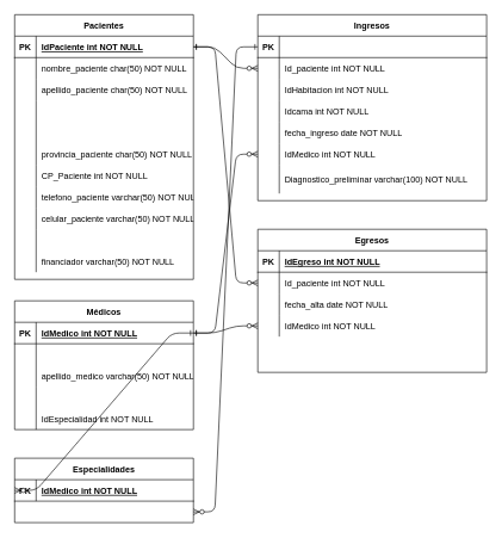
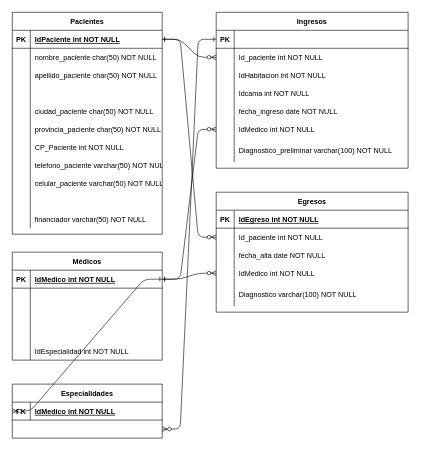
  <mxCell id="0" />
  <mxCell id="1" parent="0" />
  <mxCell id="2" value="" style="edgeStyle=entityRelationEdgeStyle;endArrow=ERzeroToMany;startArrow=ERone;endFill=1;startFill=0;" parent="1" source="26" target="7" edge="1"><mxGeometry width="100" height="100" relative="1" as="geometry"><mxPoint x="240" y="730" as="sourcePoint" /><mxPoint x="340" y="630" as="targetPoint" /></mxGeometry></mxCell>
  <mxCell id="3" value="" style="edgeStyle=entityRelationEdgeStyle;endArrow=ERzeroToMany;startArrow=ERone;endFill=1;startFill=0;" parent="1" source="5" target="91" edge="1"><mxGeometry width="100" height="100" relative="1" as="geometry"><mxPoint x="300" y="190" as="sourcePoint" /><mxPoint x="360" y="215" as="targetPoint" /></mxGeometry></mxCell>
  <mxCell id="4" value="Ingresos" style="shape=table;startSize=30;container=1;collapsible=1;childLayout=tableLayout;fixedRows=1;rowLines=0;fontStyle=1;align=center;resizeLast=1;" parent="1" vertex="1"><mxGeometry x="360" y="20" width="320" height="260" as="geometry" /></mxCell>
  <mxCell id="5" value="" style="shape=partialRectangle;collapsible=0;dropTarget=0;pointerEvents=0;fillColor=none;points=[[0,0.5],[1,0.5]];portConstraint=eastwest;top=0;left=0;right=0;bottom=1;" parent="4" vertex="1"><mxGeometry y="30" width="320" height="30" as="geometry" /></mxCell>
  <mxCell id="6" value="PK" style="shape=partialRectangle;overflow=hidden;connectable=0;fillColor=none;top=0;left=0;bottom=0;right=0;fontStyle=1;" parent="5" vertex="1"><mxGeometry width="30" height="30" as="geometry" /></mxCell>
  <mxCell id="7" value="" style="shape=partialRectangle;collapsible=0;dropTarget=0;pointerEvents=0;fillColor=none;points=[[0,0.5],[1,0.5]];portConstraint=eastwest;top=0;left=0;right=0;bottom=0;" parent="4" vertex="1"><mxGeometry y="60" width="320" height="30" as="geometry" /></mxCell>
  <mxCell id="8" value="" style="shape=partialRectangle;overflow=hidden;connectable=0;fillColor=none;top=0;left=0;bottom=0;right=0;" parent="7" vertex="1"><mxGeometry width="30" height="30" as="geometry" /></mxCell>
  <mxCell id="9" value="Id_paciente int NOT NULL" style="shape=partialRectangle;overflow=hidden;connectable=0;fillColor=none;top=0;left=0;bottom=0;right=0;align=left;spacingLeft=6;" parent="7" vertex="1"><mxGeometry x="30" width="290" height="30" as="geometry" /></mxCell>
  <mxCell id="10" value="" style="shape=partialRectangle;collapsible=0;dropTarget=0;pointerEvents=0;fillColor=none;points=[[0,0.5],[1,0.5]];portConstraint=eastwest;top=0;left=0;right=0;bottom=0;" parent="4" vertex="1"><mxGeometry y="90" width="320" height="30" as="geometry" /></mxCell>
  <mxCell id="11" value="" style="shape=partialRectangle;overflow=hidden;connectable=0;fillColor=none;top=0;left=0;bottom=0;right=0;" parent="10" vertex="1"><mxGeometry width="30" height="30" as="geometry" /></mxCell>
  <mxCell id="12" value="IdHabitacion int NOT NULL" style="shape=partialRectangle;overflow=hidden;connectable=0;fillColor=none;top=0;left=0;bottom=0;right=0;align=left;spacingLeft=6;" parent="10" vertex="1"><mxGeometry x="30" width="290" height="30" as="geometry" /></mxCell>
  <mxCell id="13" value="" style="shape=partialRectangle;collapsible=0;dropTarget=0;pointerEvents=0;fillColor=none;points=[[0,0.5],[1,0.5]];portConstraint=eastwest;top=0;left=0;right=0;bottom=0;" vertex="1" parent="4"><mxGeometry y="120" width="320" height="30" as="geometry" /></mxCell>
  <mxCell id="14" value="" style="shape=partialRectangle;overflow=hidden;connectable=0;fillColor=none;top=0;left=0;bottom=0;right=0;" vertex="1" parent="13"><mxGeometry width="30" height="30" as="geometry" /></mxCell>
  <mxCell id="15" value="Idcama int NOT NULL" style="shape=partialRectangle;overflow=hidden;connectable=0;fillColor=none;top=0;left=0;bottom=0;right=0;align=left;spacingLeft=6;" vertex="1" parent="13"><mxGeometry x="30" width="290" height="30" as="geometry" /></mxCell>
  <mxCell id="16" value="" style="shape=partialRectangle;collapsible=0;dropTarget=0;pointerEvents=0;fillColor=none;points=[[0,0.5],[1,0.5]];portConstraint=eastwest;top=0;left=0;right=0;bottom=0;" vertex="1" parent="4"><mxGeometry y="150" width="320" height="30" as="geometry" /></mxCell>
  <mxCell id="17" value="" style="shape=partialRectangle;overflow=hidden;connectable=0;fillColor=none;top=0;left=0;bottom=0;right=0;" vertex="1" parent="16"><mxGeometry width="30" height="30" as="geometry" /></mxCell>
  <mxCell id="18" value="fecha_ingreso date NOT NULL" style="shape=partialRectangle;overflow=hidden;connectable=0;fillColor=none;top=0;left=0;bottom=0;right=0;align=left;spacingLeft=6;" vertex="1" parent="16"><mxGeometry x="30" width="290" height="30" as="geometry" /></mxCell>
  <mxCell id="19" value="" style="shape=partialRectangle;collapsible=0;dropTarget=0;pointerEvents=0;fillColor=none;points=[[0,0.5],[1,0.5]];portConstraint=eastwest;top=0;left=0;right=0;bottom=0;" vertex="1" parent="4"><mxGeometry y="180" width="320" height="30" as="geometry" /></mxCell>
  <mxCell id="20" value="" style="shape=partialRectangle;overflow=hidden;connectable=0;fillColor=none;top=0;left=0;bottom=0;right=0;" vertex="1" parent="19"><mxGeometry width="30" height="30" as="geometry" /></mxCell>
  <mxCell id="21" value="IdMedico int NOT NULL" style="shape=partialRectangle;overflow=hidden;connectable=0;fillColor=none;top=0;left=0;bottom=0;right=0;align=left;spacingLeft=6;" vertex="1" parent="19"><mxGeometry x="30" width="290" height="30" as="geometry" /></mxCell>
  <mxCell id="22" value="" style="shape=partialRectangle;collapsible=0;dropTarget=0;pointerEvents=0;fillColor=none;points=[[0,0.5],[1,0.5]];portConstraint=eastwest;top=0;left=0;right=0;bottom=0;" vertex="1" parent="4"><mxGeometry y="210" width="320" height="40" as="geometry" /></mxCell>
  <mxCell id="23" value="" style="shape=partialRectangle;overflow=hidden;connectable=0;fillColor=none;top=0;left=0;bottom=0;right=0;" vertex="1" parent="22"><mxGeometry width="30" height="40" as="geometry" /></mxCell>
  <mxCell id="24" value="Diagnostico_preliminar varchar(100) NOT NULL" style="shape=partialRectangle;overflow=hidden;connectable=0;fillColor=none;top=0;left=0;bottom=0;right=0;align=left;spacingLeft=6;" vertex="1" parent="22"><mxGeometry x="30" width="290" height="40" as="geometry" /></mxCell>
  <mxCell id="25" value="Pacientes" style="shape=table;startSize=30;container=1;collapsible=1;childLayout=tableLayout;fixedRows=1;rowLines=0;fontStyle=1;align=center;resizeLast=1;" parent="1" vertex="1"><mxGeometry x="20" y="20" width="250" height="370" as="geometry" /></mxCell>
  <mxCell id="26" value="" style="shape=partialRectangle;collapsible=0;dropTarget=0;pointerEvents=0;fillColor=none;points=[[0,0.5],[1,0.5]];portConstraint=eastwest;top=0;left=0;right=0;bottom=1;" parent="25" vertex="1"><mxGeometry y="30" width="250" height="30" as="geometry" /></mxCell>
  <mxCell id="27" value="PK" style="shape=partialRectangle;overflow=hidden;connectable=0;fillColor=none;top=0;left=0;bottom=0;right=0;fontStyle=1;" parent="26" vertex="1"><mxGeometry width="30" height="30" as="geometry" /></mxCell>
  <mxCell id="28" value="IdPaciente int NOT NULL " style="shape=partialRectangle;overflow=hidden;connectable=0;fillColor=none;top=0;left=0;bottom=0;right=0;align=left;spacingLeft=6;fontStyle=5;" parent="26" vertex="1"><mxGeometry x="30" width="220" height="30" as="geometry" /></mxCell>
  <mxCell id="29" value="" style="shape=partialRectangle;collapsible=0;dropTarget=0;pointerEvents=0;fillColor=none;points=[[0,0.5],[1,0.5]];portConstraint=eastwest;top=0;left=0;right=0;bottom=0;" parent="25" vertex="1"><mxGeometry y="60" width="250" height="30" as="geometry" /></mxCell>
  <mxCell id="30" value="" style="shape=partialRectangle;overflow=hidden;connectable=0;fillColor=none;top=0;left=0;bottom=0;right=0;" parent="29" vertex="1"><mxGeometry width="30" height="30" as="geometry" /></mxCell>
  <mxCell id="31" value="nombre_paciente char(50) NOT NULL" style="shape=partialRectangle;overflow=hidden;connectable=0;fillColor=none;top=0;left=0;bottom=0;right=0;align=left;spacingLeft=6;" parent="29" vertex="1"><mxGeometry x="30" width="220" height="30" as="geometry" /></mxCell>
  <mxCell id="32" value="" style="shape=partialRectangle;collapsible=0;dropTarget=0;pointerEvents=0;fillColor=none;points=[[0,0.5],[1,0.5]];portConstraint=eastwest;top=0;left=0;right=0;bottom=0;" vertex="1" parent="25"><mxGeometry y="90" width="250" height="30" as="geometry" /></mxCell>
  <mxCell id="33" value="" style="shape=partialRectangle;overflow=hidden;connectable=0;fillColor=none;top=0;left=0;bottom=0;right=0;" vertex="1" parent="32"><mxGeometry width="30" height="30" as="geometry" /></mxCell>
  <mxCell id="34" value="apellido_paciente char(50) NOT NULL" style="shape=partialRectangle;overflow=hidden;connectable=0;fillColor=none;top=0;left=0;bottom=0;right=0;align=left;spacingLeft=6;" vertex="1" parent="32"><mxGeometry x="30" width="220" height="30" as="geometry" /></mxCell>
  <mxCell id="35" value="" style="shape=partialRectangle;collapsible=0;dropTarget=0;pointerEvents=0;fillColor=none;points=[[0,0.5],[1,0.5]];portConstraint=eastwest;top=0;left=0;right=0;bottom=0;" vertex="1" parent="25"><mxGeometry y="120" width="250" height="30" as="geometry" /></mxCell>
  <mxCell id="36" value="" style="shape=partialRectangle;overflow=hidden;connectable=0;fillColor=none;top=0;left=0;bottom=0;right=0;" vertex="1" parent="35"><mxGeometry width="30" height="30" as="geometry" /></mxCell>
  <mxCell id="37" value="" style="shape=partialRectangle;collapsible=0;dropTarget=0;pointerEvents=0;fillColor=none;points=[[0,0.5],[1,0.5]];portConstraint=eastwest;top=0;left=0;right=0;bottom=0;" vertex="1" parent="25"><mxGeometry y="150" width="250" height="30" as="geometry" /></mxCell>
  <mxCell id="38" value="" style="shape=partialRectangle;overflow=hidden;connectable=0;fillColor=none;top=0;left=0;bottom=0;right=0;" vertex="1" parent="37"><mxGeometry width="30" height="30" as="geometry" /></mxCell>
+ <mxCell id="39" value="ciudad_paciente char(50) NOT NULL" style="shape=partialRectangle;overflow=hidden;connectable=0;fillColor=none;top=0;left=0;bottom=0;right=0;align=left;spacingLeft=6;" vertex="1" parent="37"><mxGeometry x="30" width="220" height="30" as="geometry" /></mxCell>
  <mxCell id="40" value="" style="shape=partialRectangle;collapsible=0;dropTarget=0;pointerEvents=0;fillColor=none;points=[[0,0.5],[1,0.5]];portConstraint=eastwest;top=0;left=0;right=0;bottom=0;" vertex="1" parent="25"><mxGeometry y="180" width="250" height="30" as="geometry" /></mxCell>
  <mxCell id="41" value="" style="shape=partialRectangle;overflow=hidden;connectable=0;fillColor=none;top=0;left=0;bottom=0;right=0;" vertex="1" parent="40"><mxGeometry width="30" height="30" as="geometry" /></mxCell>
  <mxCell id="42" value="provincia_paciente char(50) NOT NULL" style="shape=partialRectangle;overflow=hidden;connectable=0;fillColor=none;top=0;left=0;bottom=0;right=0;align=left;spacingLeft=6;" vertex="1" parent="40"><mxGeometry x="30" width="220" height="30" as="geometry" /></mxCell>
  <mxCell id="43" value="" style="shape=partialRectangle;collapsible=0;dropTarget=0;pointerEvents=0;fillColor=none;points=[[0,0.5],[1,0.5]];portConstraint=eastwest;top=0;left=0;right=0;bottom=0;" vertex="1" parent="25"><mxGeometry y="210" width="250" height="30" as="geometry" /></mxCell>
  <mxCell id="44" value="" style="shape=partialRectangle;overflow=hidden;connectable=0;fillColor=none;top=0;left=0;bottom=0;right=0;" vertex="1" parent="43"><mxGeometry width="30" height="30" as="geometry" /></mxCell>
  <mxCell id="45" value="CP_Paciente int NOT NULL" style="shape=partialRectangle;overflow=hidden;connectable=0;fillColor=none;top=0;left=0;bottom=0;right=0;align=left;spacingLeft=6;" vertex="1" parent="43"><mxGeometry x="30" width="220" height="30" as="geometry" /></mxCell>
  <mxCell id="46" value="" style="shape=partialRectangle;collapsible=0;dropTarget=0;pointerEvents=0;fillColor=none;points=[[0,0.5],[1,0.5]];portConstraint=eastwest;top=0;left=0;right=0;bottom=0;" vertex="1" parent="25"><mxGeometry y="240" width="250" height="30" as="geometry" /></mxCell>
  <mxCell id="47" value="" style="shape=partialRectangle;overflow=hidden;connectable=0;fillColor=none;top=0;left=0;bottom=0;right=0;" vertex="1" parent="46"><mxGeometry width="30" height="30" as="geometry" /></mxCell>
  <mxCell id="48" value="telefono_paciente varchar(50) NOT NULL" style="shape=partialRectangle;overflow=hidden;connectable=0;fillColor=none;top=0;left=0;bottom=0;right=0;align=left;spacingLeft=6;" vertex="1" parent="46"><mxGeometry x="30" width="220" height="30" as="geometry" /></mxCell>
  <mxCell id="49" value="" style="shape=partialRectangle;collapsible=0;dropTarget=0;pointerEvents=0;fillColor=none;points=[[0,0.5],[1,0.5]];portConstraint=eastwest;top=0;left=0;right=0;bottom=0;" vertex="1" parent="25"><mxGeometry y="270" width="250" height="30" as="geometry" /></mxCell>
  <mxCell id="50" value="" style="shape=partialRectangle;overflow=hidden;connectable=0;fillColor=none;top=0;left=0;bottom=0;right=0;" vertex="1" parent="49"><mxGeometry width="30" height="30" as="geometry" /></mxCell>
  <mxCell id="51" value="celular_paciente varchar(50) NOT NULL" style="shape=partialRectangle;overflow=hidden;connectable=0;fillColor=none;top=0;left=0;bottom=0;right=0;align=left;spacingLeft=6;" vertex="1" parent="49"><mxGeometry x="30" width="220" height="30" as="geometry" /></mxCell>
  <mxCell id="52" value="" style="shape=partialRectangle;collapsible=0;dropTarget=0;pointerEvents=0;fillColor=none;points=[[0,0.5],[1,0.5]];portConstraint=eastwest;top=0;left=0;right=0;bottom=0;" vertex="1" parent="25"><mxGeometry y="300" width="250" height="30" as="geometry" /></mxCell>
  <mxCell id="53" value="" style="shape=partialRectangle;overflow=hidden;connectable=0;fillColor=none;top=0;left=0;bottom=0;right=0;" vertex="1" parent="52"><mxGeometry width="30" height="30" as="geometry" /></mxCell>
  <mxCell id="54" value="" style="shape=partialRectangle;collapsible=0;dropTarget=0;pointerEvents=0;fillColor=none;points=[[0,0.5],[1,0.5]];portConstraint=eastwest;top=0;left=0;right=0;bottom=0;" vertex="1" parent="25"><mxGeometry y="330" width="250" height="30" as="geometry" /></mxCell>
  <mxCell id="55" value="" style="shape=partialRectangle;overflow=hidden;connectable=0;fillColor=none;top=0;left=0;bottom=0;right=0;" vertex="1" parent="54"><mxGeometry width="30" height="30" as="geometry" /></mxCell>
  <mxCell id="56" value="financiador varchar(50) NOT NULL" style="shape=partialRectangle;overflow=hidden;connectable=0;fillColor=none;top=0;left=0;bottom=0;right=0;align=left;spacingLeft=6;" vertex="1" parent="54"><mxGeometry x="30" width="220" height="30" as="geometry" /></mxCell>
  <mxCell id="57" value="Médicos" style="shape=table;startSize=30;container=1;collapsible=1;childLayout=tableLayout;fixedRows=1;rowLines=0;fontStyle=1;align=center;resizeLast=1;" vertex="1" parent="1"><mxGeometry x="20" y="420" width="250" height="180" as="geometry" /></mxCell>
  <mxCell id="58" value="" style="shape=partialRectangle;collapsible=0;dropTarget=0;pointerEvents=0;fillColor=none;points=[[0,0.5],[1,0.5]];portConstraint=eastwest;top=0;left=0;right=0;bottom=1;" vertex="1" parent="57"><mxGeometry y="30" width="250" height="30" as="geometry" /></mxCell>
  <mxCell id="59" value="PK" style="shape=partialRectangle;overflow=hidden;connectable=0;fillColor=none;top=0;left=0;bottom=0;right=0;fontStyle=1;" vertex="1" parent="58"><mxGeometry width="30" height="30" as="geometry" /></mxCell>
  <mxCell id="60" value="IdMedico int NOT NULL " style="shape=partialRectangle;overflow=hidden;connectable=0;fillColor=none;top=0;left=0;bottom=0;right=0;align=left;spacingLeft=6;fontStyle=5;" vertex="1" parent="58"><mxGeometry x="30" width="220" height="30" as="geometry" /></mxCell>
  <mxCell id="61" value="" style="shape=partialRectangle;collapsible=0;dropTarget=0;pointerEvents=0;fillColor=none;points=[[0,0.5],[1,0.5]];portConstraint=eastwest;top=0;left=0;right=0;bottom=0;" vertex="1" parent="57"><mxGeometry y="60" width="250" height="30" as="geometry" /></mxCell>
  <mxCell id="62" value="" style="shape=partialRectangle;overflow=hidden;connectable=0;fillColor=none;top=0;left=0;bottom=0;right=0;" vertex="1" parent="61"><mxGeometry width="30" height="30" as="geometry" /></mxCell>
  <mxCell id="63" value="" style="shape=partialRectangle;collapsible=0;dropTarget=0;pointerEvents=0;fillColor=none;points=[[0,0.5],[1,0.5]];portConstraint=eastwest;top=0;left=0;right=0;bottom=0;" vertex="1" parent="57"><mxGeometry y="90" width="250" height="30" as="geometry" /></mxCell>
  <mxCell id="64" value="" style="shape=partialRectangle;overflow=hidden;connectable=0;fillColor=none;top=0;left=0;bottom=0;right=0;" vertex="1" parent="63"><mxGeometry width="30" height="30" as="geometry" /></mxCell>
- <mxCell id="65" value="apellido_medico varchar(50) NOT NULL" style="shape=partialRectangle;overflow=hidden;connectable=0;fillColor=none;top=0;left=0;bottom=0;right=0;align=left;spacingLeft=6;" vertex="1" parent="63"><mxGeometry x="30" width="220" height="30" as="geometry" /></mxCell>
  <mxCell id="66" value="" style="shape=partialRectangle;collapsible=0;dropTarget=0;pointerEvents=0;fillColor=none;points=[[0,0.5],[1,0.5]];portConstraint=eastwest;top=0;left=0;right=0;bottom=0;" vertex="1" parent="57"><mxGeometry y="120" width="250" height="30" as="geometry" /></mxCell>
  <mxCell id="67" value="" style="shape=partialRectangle;overflow=hidden;connectable=0;fillColor=none;top=0;left=0;bottom=0;right=0;" vertex="1" parent="66"><mxGeometry width="30" height="30" as="geometry" /></mxCell>
  <mxCell id="68" value="" style="shape=partialRectangle;collapsible=0;dropTarget=0;pointerEvents=0;fillColor=none;points=[[0,0.5],[1,0.5]];portConstraint=eastwest;top=0;left=0;right=0;bottom=0;" vertex="1" parent="57"><mxGeometry y="150" width="250" height="30" as="geometry" /></mxCell>
  <mxCell id="69" value="" style="shape=partialRectangle;overflow=hidden;connectable=0;fillColor=none;top=0;left=0;bottom=0;right=0;" vertex="1" parent="68"><mxGeometry width="30" height="30" as="geometry" /></mxCell>
  <mxCell id="70" value="IdEspecialidad int NOT NULL" style="shape=partialRectangle;overflow=hidden;connectable=0;fillColor=none;top=0;left=0;bottom=0;right=0;align=left;spacingLeft=6;" vertex="1" parent="68"><mxGeometry x="30" width="220" height="30" as="geometry" /></mxCell>
  <mxCell id="71" value="Egresos" style="shape=table;startSize=30;container=1;collapsible=1;childLayout=tableLayout;fixedRows=1;rowLines=0;fontStyle=1;align=center;resizeLast=1;" vertex="1" parent="1"><mxGeometry x="360" y="320" width="320" height="200" as="geometry" /></mxCell>
  <mxCell id="72" value="" style="shape=partialRectangle;collapsible=0;dropTarget=0;pointerEvents=0;fillColor=none;points=[[0,0.5],[1,0.5]];portConstraint=eastwest;top=0;left=0;right=0;bottom=1;" vertex="1" parent="71"><mxGeometry y="30" width="320" height="30" as="geometry" /></mxCell>
  <mxCell id="73" value="PK" style="shape=partialRectangle;overflow=hidden;connectable=0;fillColor=none;top=0;left=0;bottom=0;right=0;fontStyle=1;" vertex="1" parent="72"><mxGeometry width="30" height="30" as="geometry" /></mxCell>
  <mxCell id="74" value="IdEgreso int NOT NULL " style="shape=partialRectangle;overflow=hidden;connectable=0;fillColor=none;top=0;left=0;bottom=0;right=0;align=left;spacingLeft=6;fontStyle=5;" vertex="1" parent="72"><mxGeometry x="30" width="290" height="30" as="geometry" /></mxCell>
  <mxCell id="75" value="" style="shape=partialRectangle;collapsible=0;dropTarget=0;pointerEvents=0;fillColor=none;points=[[0,0.5],[1,0.5]];portConstraint=eastwest;top=0;left=0;right=0;bottom=0;" vertex="1" parent="71"><mxGeometry y="60" width="320" height="30" as="geometry" /></mxCell>
  <mxCell id="76" value="" style="shape=partialRectangle;overflow=hidden;connectable=0;fillColor=none;top=0;left=0;bottom=0;right=0;" vertex="1" parent="75"><mxGeometry width="30" height="30" as="geometry" /></mxCell>
  <mxCell id="77" value="Id_paciente int NOT NULL" style="shape=partialRectangle;overflow=hidden;connectable=0;fillColor=none;top=0;left=0;bottom=0;right=0;align=left;spacingLeft=6;" vertex="1" parent="75"><mxGeometry x="30" width="290" height="30" as="geometry" /></mxCell>
  <mxCell id="78" value="" style="shape=partialRectangle;collapsible=0;dropTarget=0;pointerEvents=0;fillColor=none;points=[[0,0.5],[1,0.5]];portConstraint=eastwest;top=0;left=0;right=0;bottom=0;" vertex="1" parent="71"><mxGeometry y="90" width="320" height="30" as="geometry" /></mxCell>
  <mxCell id="79" value="" style="shape=partialRectangle;overflow=hidden;connectable=0;fillColor=none;top=0;left=0;bottom=0;right=0;" vertex="1" parent="78"><mxGeometry width="30" height="30" as="geometry" /></mxCell>
  <mxCell id="80" value="fecha_alta date NOT NULL" style="shape=partialRectangle;overflow=hidden;connectable=0;fillColor=none;top=0;left=0;bottom=0;right=0;align=left;spacingLeft=6;" vertex="1" parent="78"><mxGeometry x="30" width="290" height="30" as="geometry" /></mxCell>
  <mxCell id="81" value="" style="shape=partialRectangle;collapsible=0;dropTarget=0;pointerEvents=0;fillColor=none;points=[[0,0.5],[1,0.5]];portConstraint=eastwest;top=0;left=0;right=0;bottom=0;" vertex="1" parent="71"><mxGeometry y="120" width="320" height="30" as="geometry" /></mxCell>
  <mxCell id="82" value="" style="shape=partialRectangle;overflow=hidden;connectable=0;fillColor=none;top=0;left=0;bottom=0;right=0;" vertex="1" parent="81"><mxGeometry width="30" height="30" as="geometry" /></mxCell>
  <mxCell id="83" value="IdMedico int NOT NULL" style="shape=partialRectangle;overflow=hidden;connectable=0;fillColor=none;top=0;left=0;bottom=0;right=0;align=left;spacingLeft=6;" vertex="1" parent="81"><mxGeometry x="30" width="290" height="30" as="geometry" /></mxCell>
  <mxCell id="84" value="" style="shape=partialRectangle;collapsible=0;dropTarget=0;pointerEvents=0;fillColor=none;points=[[0,0.5],[1,0.5]];portConstraint=eastwest;top=0;left=0;right=0;bottom=0;" vertex="1" parent="71"><mxGeometry y="150" width="320" height="40" as="geometry" /></mxCell>
  <mxCell id="85" value="" style="shape=partialRectangle;overflow=hidden;connectable=0;fillColor=none;top=0;left=0;bottom=0;right=0;" vertex="1" parent="84"><mxGeometry width="30" height="40" as="geometry" /></mxCell>
+ <mxCell id="86" value="Diagnostico varchar(100) NOT NULL" style="shape=partialRectangle;overflow=hidden;connectable=0;fillColor=none;top=0;left=0;bottom=0;right=0;align=left;spacingLeft=6;" vertex="1" parent="84"><mxGeometry x="30" width="290" height="40" as="geometry" /></mxCell>
  <mxCell id="87" value="Especialidades" style="shape=table;startSize=30;container=1;collapsible=1;childLayout=tableLayout;fixedRows=1;rowLines=0;fontStyle=1;align=center;resizeLast=1;" parent="1" vertex="1"><mxGeometry x="20" y="640" width="250" height="90" as="geometry" /></mxCell>
  <mxCell id="88" value="" style="shape=partialRectangle;collapsible=0;dropTarget=0;pointerEvents=0;fillColor=none;points=[[0,0.5],[1,0.5]];portConstraint=eastwest;top=0;left=0;right=0;bottom=1;" parent="87" vertex="1"><mxGeometry y="30" width="250" height="30" as="geometry" /></mxCell>
  <mxCell id="89" value="PK" style="shape=partialRectangle;overflow=hidden;connectable=0;fillColor=none;top=0;left=0;bottom=0;right=0;fontStyle=1;" parent="88" vertex="1"><mxGeometry width="30" height="30" as="geometry" /></mxCell>
  <mxCell id="90" value="IdMedico int NOT NULL " style="shape=partialRectangle;overflow=hidden;connectable=0;fillColor=none;top=0;left=0;bottom=0;right=0;align=left;spacingLeft=6;fontStyle=5;" parent="88" vertex="1"><mxGeometry x="30" width="220" height="30" as="geometry" /></mxCell>
  <mxCell id="91" value="" style="shape=partialRectangle;collapsible=0;dropTarget=0;pointerEvents=0;fillColor=none;points=[[0,0.5],[1,0.5]];portConstraint=eastwest;top=0;left=0;right=0;bottom=0;" parent="87" vertex="1"><mxGeometry y="60" width="250" height="30" as="geometry" /></mxCell>
  <mxCell id="92" value="" style="shape=partialRectangle;overflow=hidden;connectable=0;fillColor=none;top=0;left=0;bottom=0;right=0;" parent="91" vertex="1"><mxGeometry width="30" height="30" as="geometry" /></mxCell>
  <mxCell id="93" value="" style="edgeStyle=entityRelationEdgeStyle;endArrow=ERzeroToMany;startArrow=ERone;endFill=1;startFill=0;exitX=1;exitY=0.5;exitDx=0;exitDy=0;entryX=0;entryY=0.5;entryDx=0;entryDy=0;" edge="1" parent="1" source="26" target="75"><mxGeometry width="100" height="100" relative="1" as="geometry"><mxPoint x="280" y="75" as="sourcePoint" /><mxPoint x="370" y="105" as="targetPoint" /></mxGeometry></mxCell>
  <mxCell id="94" value="" style="edgeStyle=entityRelationEdgeStyle;endArrow=ERzeroToMany;startArrow=ERone;endFill=1;startFill=0;entryX=0;entryY=0.5;entryDx=0;entryDy=0;exitX=1;exitY=0.25;exitDx=0;exitDy=0;" edge="1" parent="1" source="57" target="19"><mxGeometry width="100" height="100" relative="1" as="geometry"><mxPoint x="280" y="75" as="sourcePoint" /><mxPoint x="370" y="105" as="targetPoint" /></mxGeometry></mxCell>
  <mxCell id="95" value="" style="edgeStyle=entityRelationEdgeStyle;endArrow=ERzeroToMany;startArrow=ERone;endFill=1;startFill=0;entryX=0;entryY=0.5;entryDx=0;entryDy=0;exitX=1;exitY=0.5;exitDx=0;exitDy=0;" edge="1" parent="1" source="58" target="81"><mxGeometry width="100" height="100" relative="1" as="geometry"><mxPoint x="280" y="280" as="sourcePoint" /><mxPoint x="370" y="310" as="targetPoint" /></mxGeometry></mxCell>
  <mxCell id="96" value="" style="edgeStyle=entityRelationEdgeStyle;endArrow=ERzeroToMany;startArrow=ERone;endFill=1;startFill=0;exitX=1;exitY=0.5;exitDx=0;exitDy=0;entryX=0;entryY=0.5;entryDx=0;entryDy=0;" edge="1" parent="1" source="58" target="88"><mxGeometry width="100" height="100" relative="1" as="geometry"><mxPoint x="410" y="590" as="sourcePoint" /><mxPoint x="350" y="660" as="targetPoint" /></mxGeometry></mxCell>
